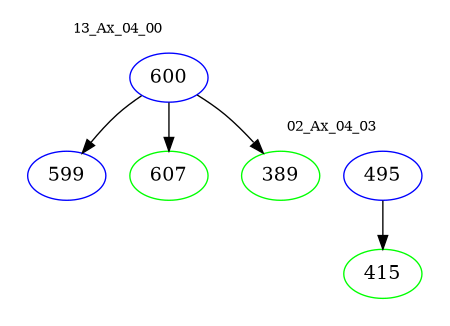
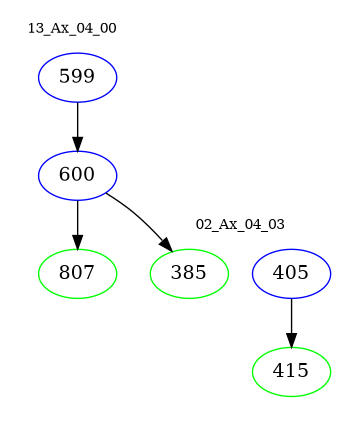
  digraph {
    node [color=blue]
    edge [color=black]
    n1 [label=600]
    n2 [label=599]
-   n3 [color=green label=607]
-   n4 [label=495]
-   n5 [color=green label=389]
+   n3 [color=green label=807]
+   n4 [label=405]
+   n5 [color=green label=385]
    n6 [color=green label=415]
    subgraph cluster_1 {
      color=white
      fontsize=10
      label="13_Ax_04_00"
      n1
      n2
      n3
    }
    subgraph cluster_2 {
      color=white
      fontsize=10
      label="02_Ax_04_03"
      n4
      n5
      n6
    }
-   n1 -> n2
+   n2 -> n1
    n1 -> n3
    n1 -> n5
    n4 -> n6
  }
